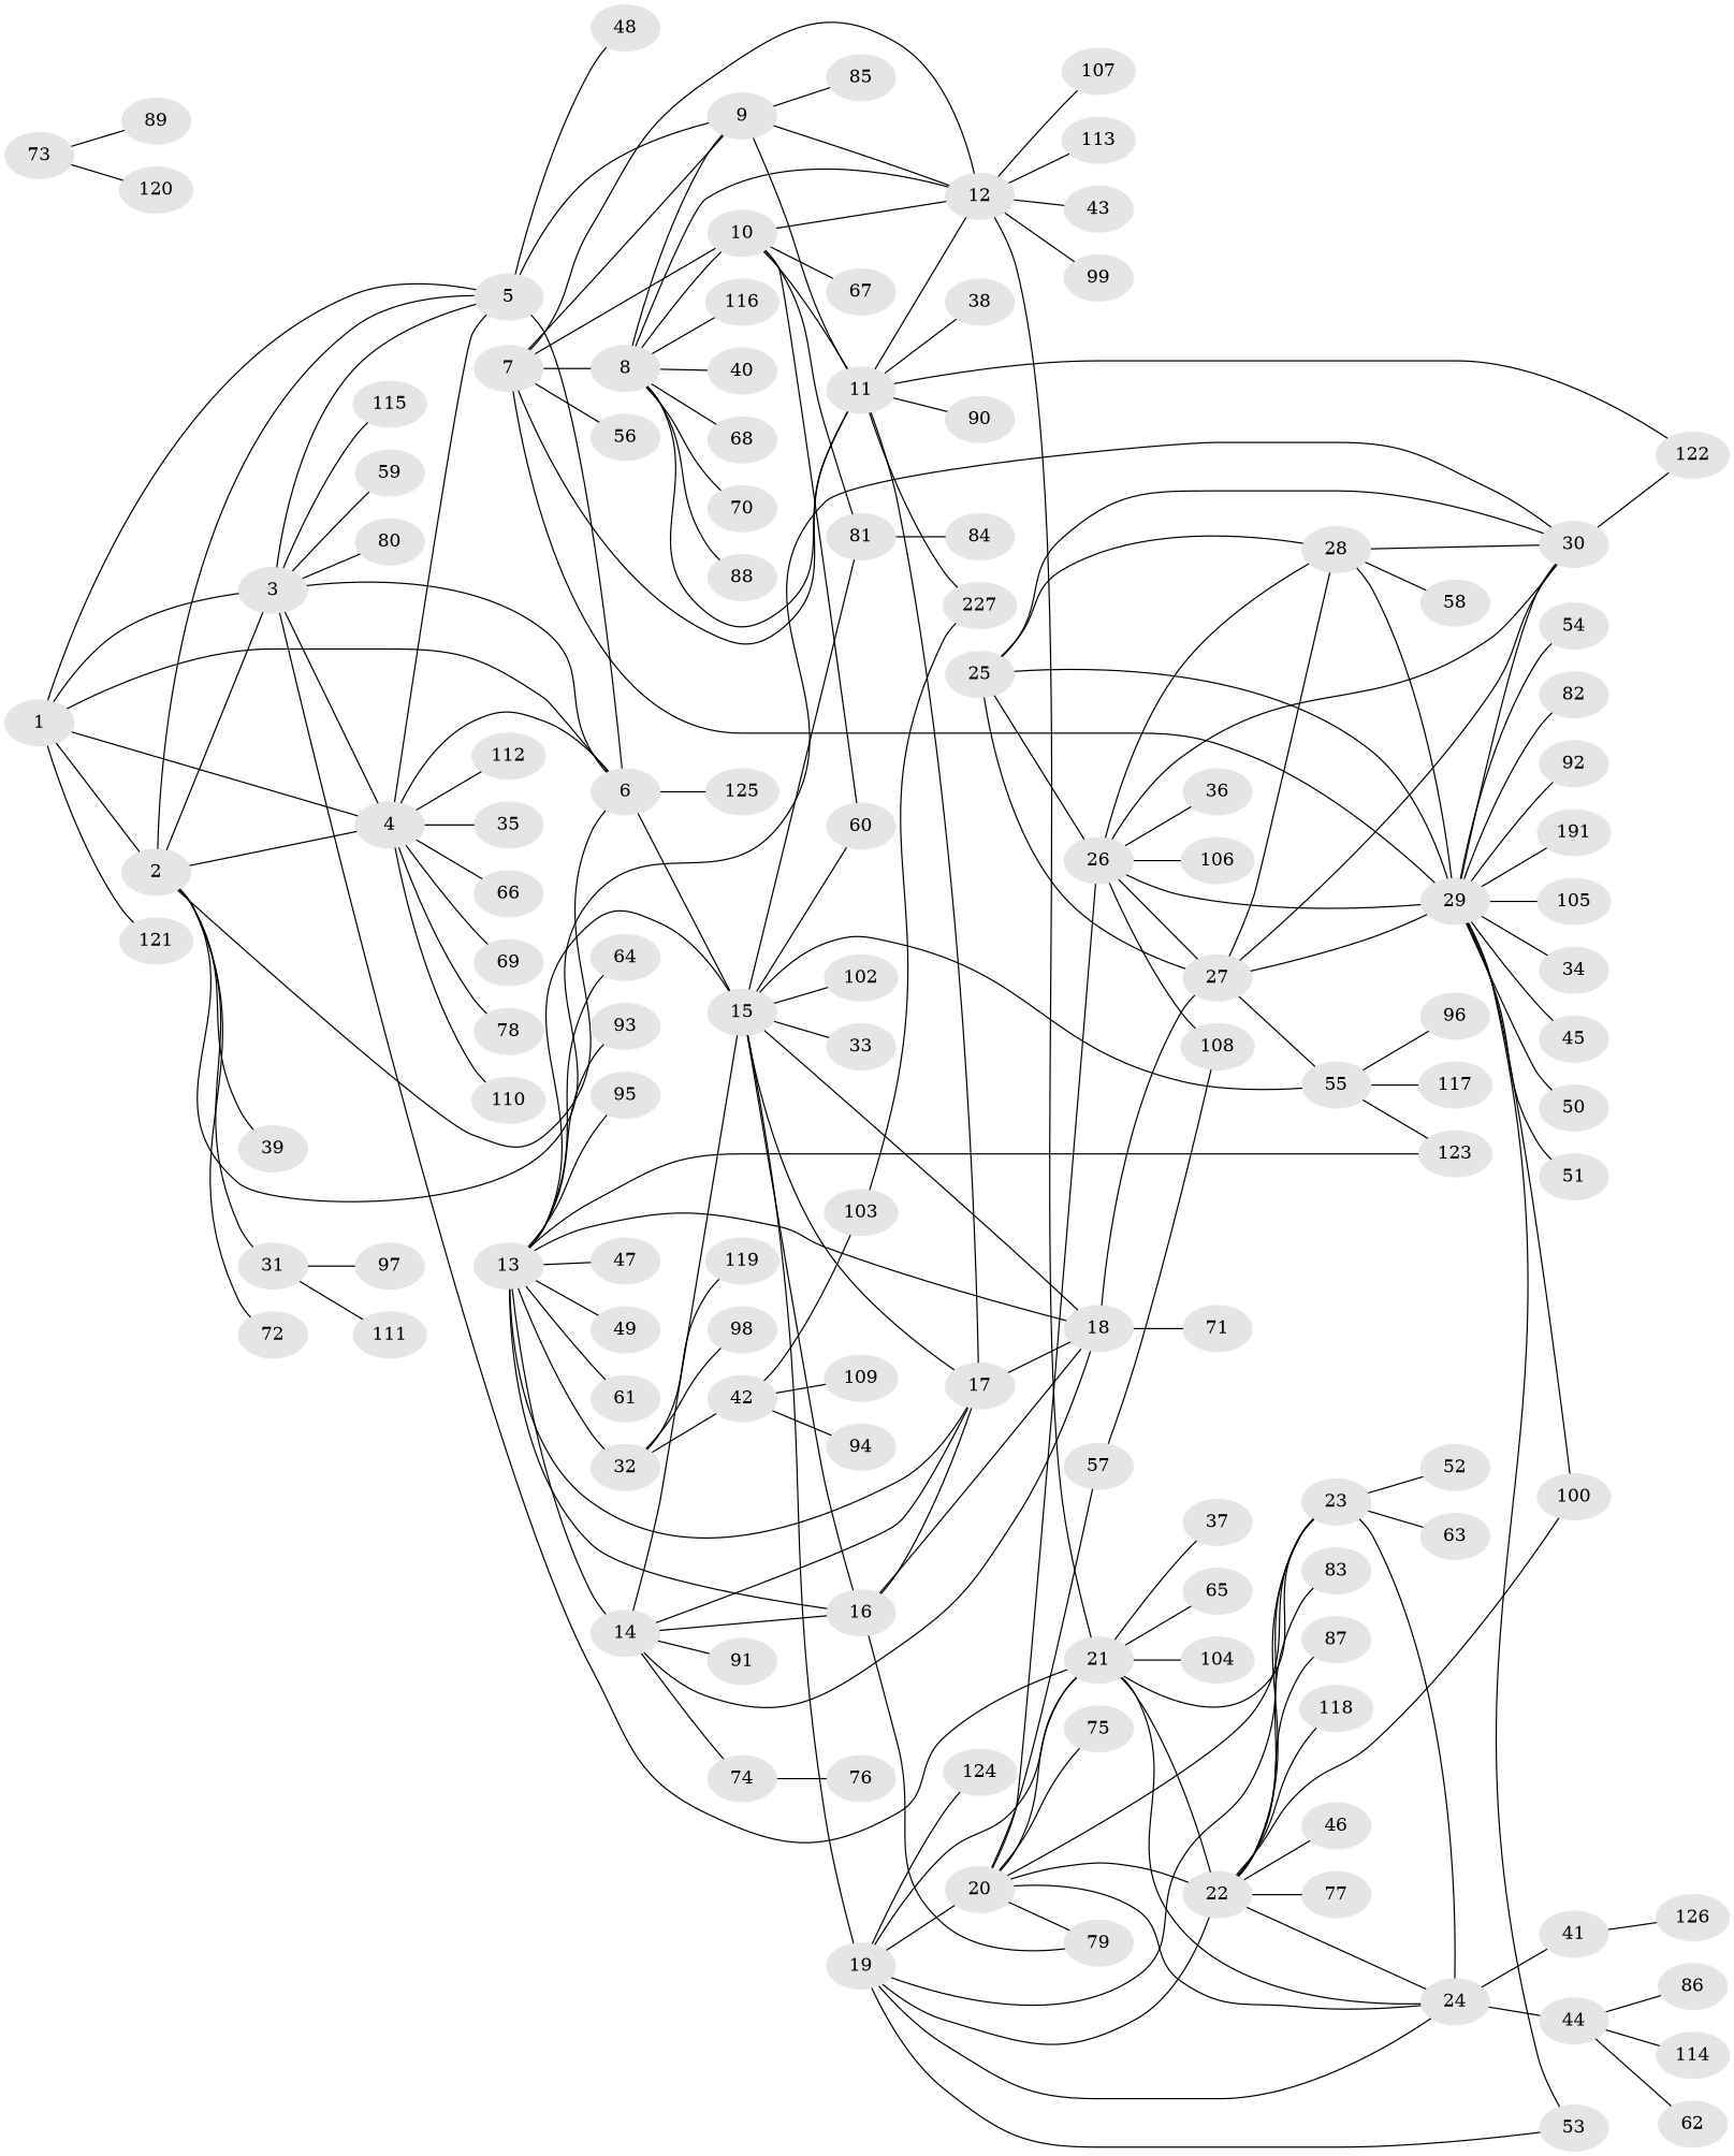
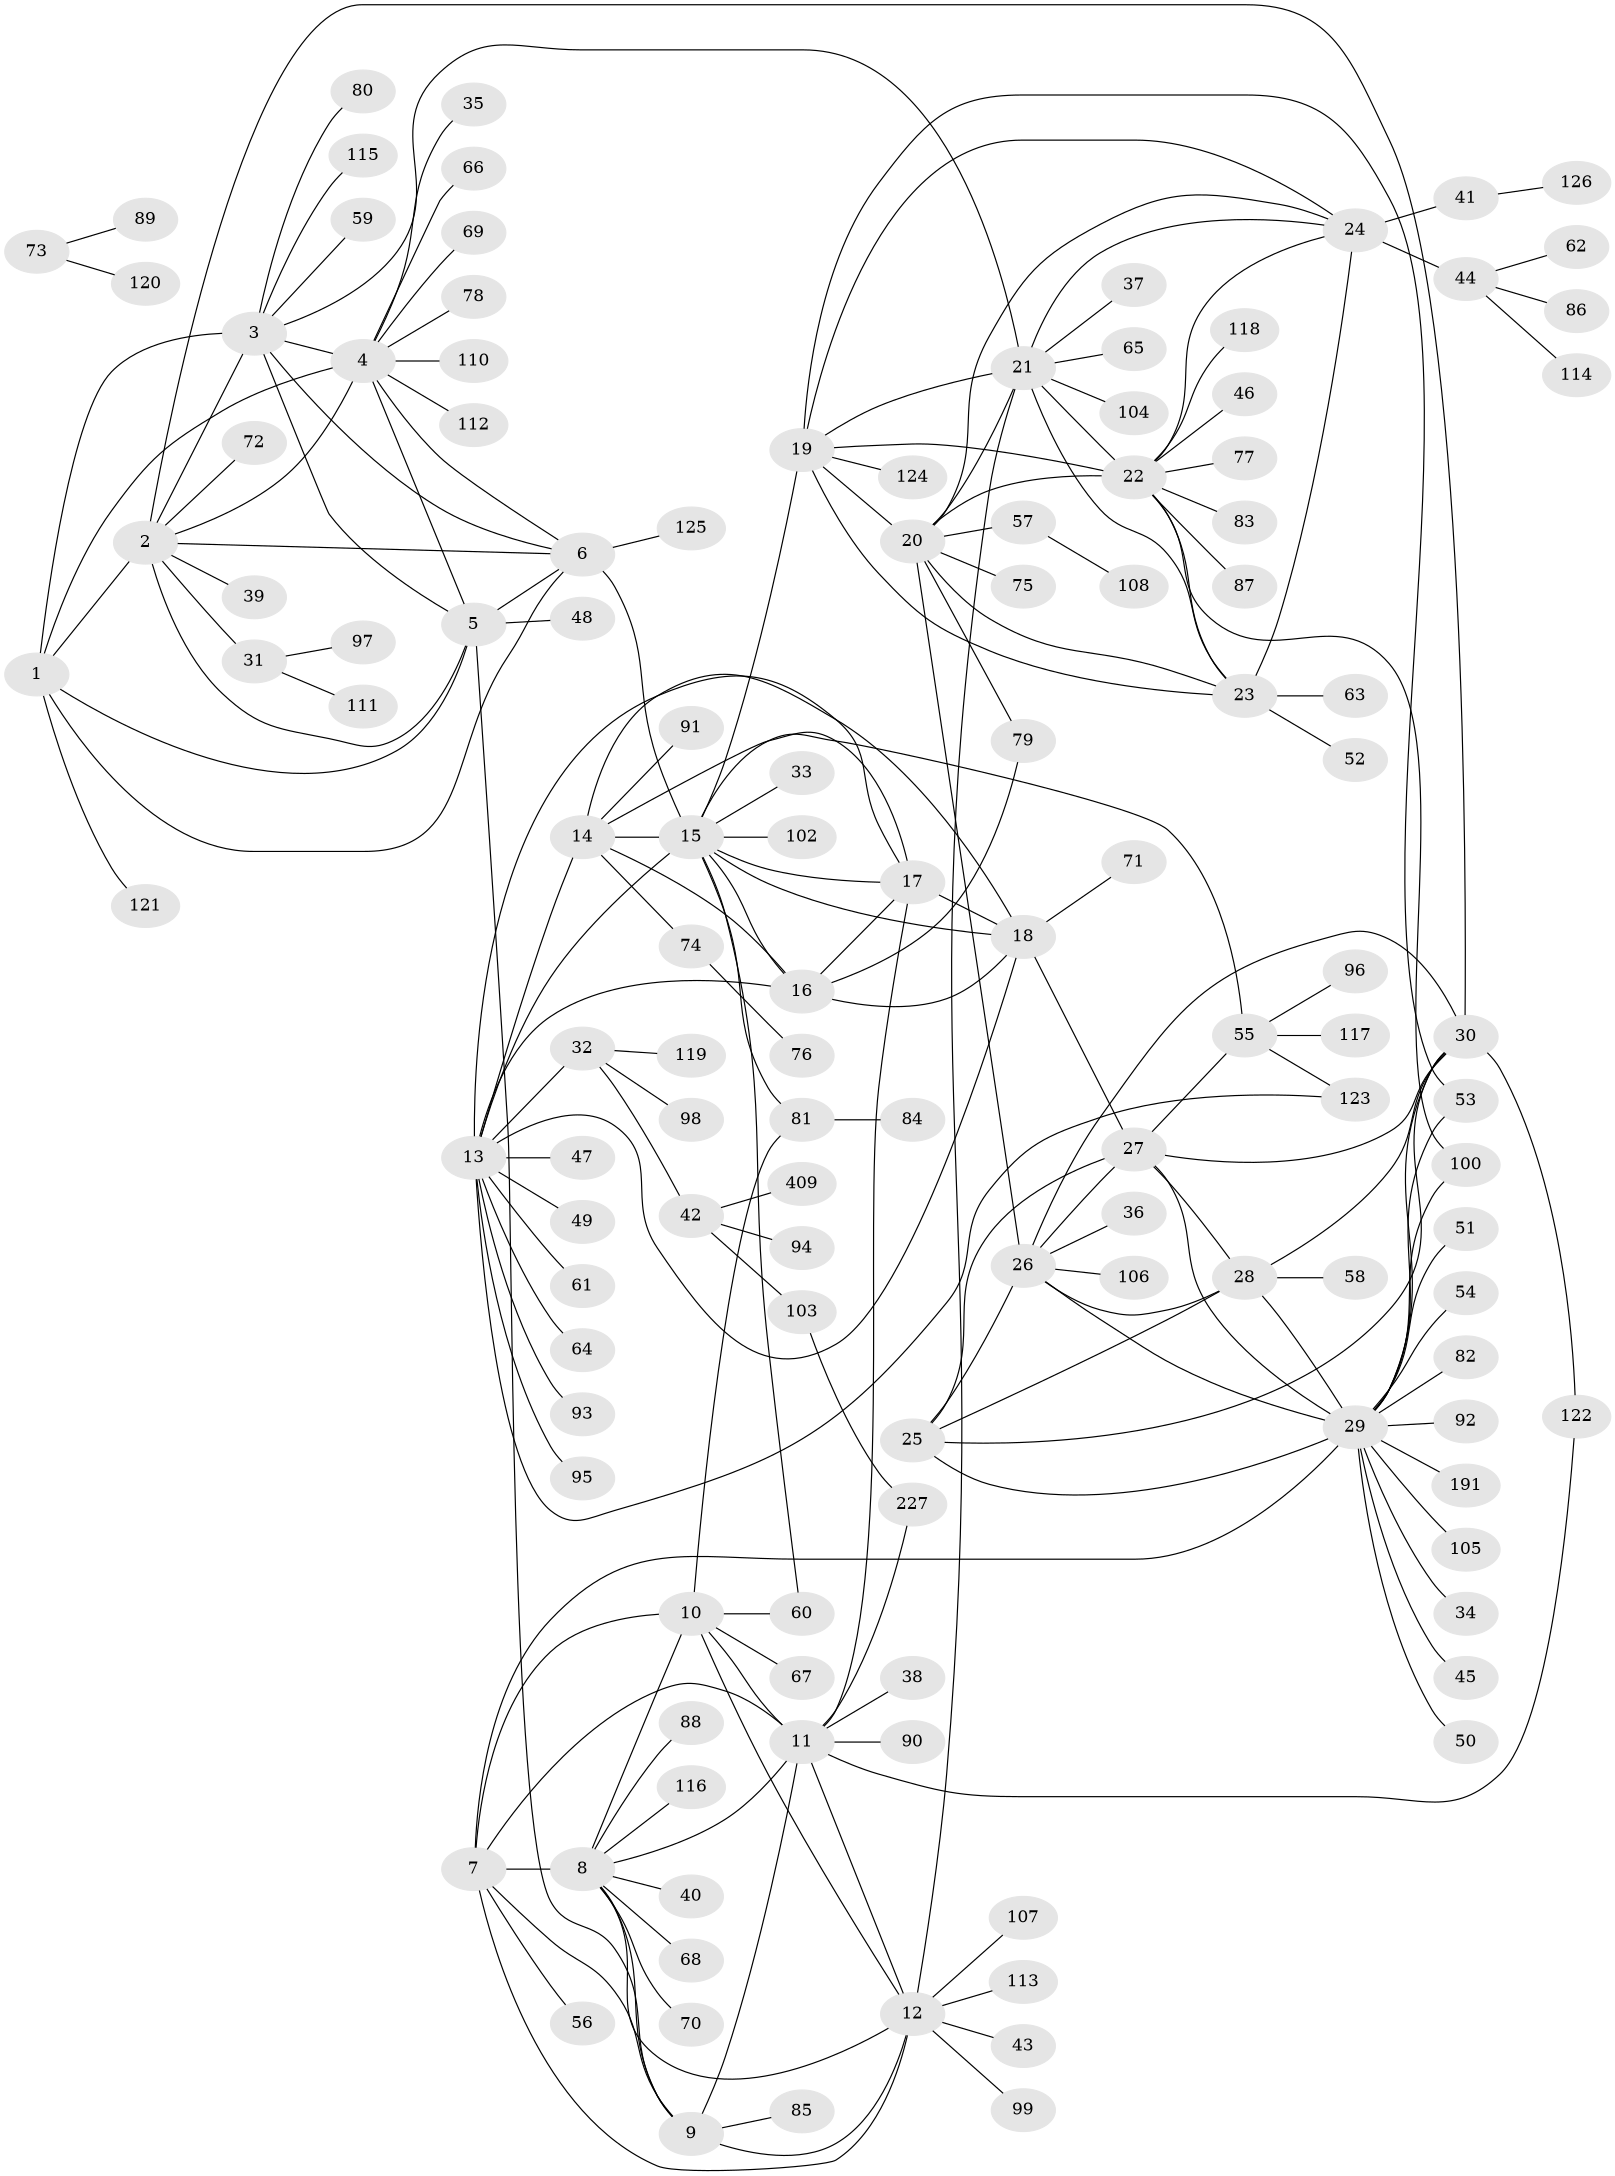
  graph {
    rankdir=LR
    node [color=gray90 style=filled]
    1
    2
    3
    4
    5
    6
    121
    30
    31
    39
    72
    21
    59
    80
    115
    35
    66
    69
    78
    110
    112
    9
    48
    15
    125
    122
    97
    111
    22
    23
    24
    37
    65
    104
    11
    12
    85
    60
    81
    17
    16
    18
    19
    33
    55
    102
    7
    8
    10
    29
    56
    40
    68
    70
    88
    116
    67
    38
    90
    n60 [label=227]
    43
    99
    107
    113
    53
    100
    34
    45
    50
    51
    54
    82
    92
    n74 [label=191]
    105
    84
    13
    14
    32
    47
    49
    61
    64
    93
    95
    123
    74
    91
    79
    27
    71
    42
    98
    119
    76
    20
    124
    96
    117
    28
    26
    57
    75
    46
    77
    83
    87
    118
    52
    63
    41
    44
    36
    106
    108
    126
    62
    86
    114
    25
    58
    73
    89
    120
    94
    103
-   109
+   109 [label=409]
    1 -- 2
    1 -- 3
    1 -- 4
    1 -- 5
    1 -- 6
    1 -- 121
    2 -- 3
    2 -- 4
    2 -- 5
    2 -- 6
    2 -- 30
    2 -- 31
    2 -- 39
    2 -- 72
    3 -- 4
    3 -- 5
    3 -- 6
    3 -- 21
    3 -- 59
    3 -- 80
    3 -- 115
    4 -- 5
    4 -- 6
    4 -- 35
    4 -- 66
    4 -- 69
    4 -- 78
    4 -- 110
    4 -- 112
    5 -- 6
    5 -- 9
    5 -- 48
    6 -- 15
    6 -- 125
    30 -- 122
    31 -- 97
    31 -- 111
    21 -- 22
    21 -- 23
    21 -- 24
    21 -- 37
    21 -- 65
    21 -- 104
    9 -- 11
    9 -- 12
    9 -- 85
    15 -- 60
    15 -- 81
    15 -- 17
    15 -- 16
    15 -- 18
    15 -- 19
    15 -- 33
    15 -- 55
    15 -- 102
    22 -- 23
    22 -- 24
    22 -- 100
    22 -- 46
    22 -- 77
    22 -- 83
    22 -- 87
    22 -- 118
    23 -- 24
    23 -- 52
    23 -- 63
    24 -- 41
    24 -- 44
    11 -- 122
    11 -- 12
    11 -- 17
    11 -- 38
    11 -- 90
    11 -- n60
    12 -- 21
    12 -- 43
    12 -- 99
    12 -- 107
    12 -- 113
    81 -- 84
    17 -- 18
    16 -- 17
    16 -- 18
    16 -- 79
    18 -- 27
    18 -- 71
    19 -- 21
    19 -- 22
    19 -- 23
    19 -- 24
    19 -- 53
    19 -- 20
    19 -- 124
    55 -- 123
    55 -- 96
    55 -- 117
    7 -- 9
    7 -- 11
    7 -- 12
    7 -- 8
    7 -- 10
    7 -- 29
    7 -- 56
    8 -- 9
    8 -- 11
    8 -- 12
    8 -- 10
    8 -- 40
    8 -- 68
    8 -- 70
    8 -- 88
    8 -- 116
    10 -- 11
    10 -- 12
    10 -- 60
    10 -- 81
    10 -- 67
    29 -- 30
    29 -- 53
    29 -- 100
    29 -- 34
    29 -- 45
    29 -- 50
    29 -- 51
    29 -- 54
    29 -- 82
    29 -- 92
    29 -- n74
    29 -- 105
    13 -- 15
    13 -- 17
    13 -- 16
    13 -- 18
    13 -- 14
    13 -- 32
    13 -- 47
    13 -- 49
    13 -- 61
    13 -- 64
    13 -- 93
    13 -- 95
    13 -- 123
    14 -- 15
    14 -- 17
    14 -- 16
    14 -- 18
    14 -- 74
    14 -- 91
    32 -- 42
    32 -- 98
    32 -- 119
    74 -- 76
    27 -- 30
    27 -- 55
    27 -- 29
    27 -- 28
    42 -- 94
    42 -- 103
    42 -- 109
    20 -- 21
    20 -- 22
    20 -- 23
    20 -- 24
    20 -- 79
    20 -- 26
    20 -- 57
    20 -- 75
    28 -- 30
    28 -- 29
    28 -- 58
    26 -- 30
    26 -- 29
    26 -- 27
    26 -- 28
    26 -- 36
    26 -- 106
-   26 -- 108
    57 -- 108
    41 -- 126
    44 -- 62
    44 -- 86
    44 -- 114
    25 -- 30
    25 -- 29
    25 -- 27
    25 -- 28
    25 -- 26
    73 -- 89
    73 -- 120
    103 -- n60
  }
